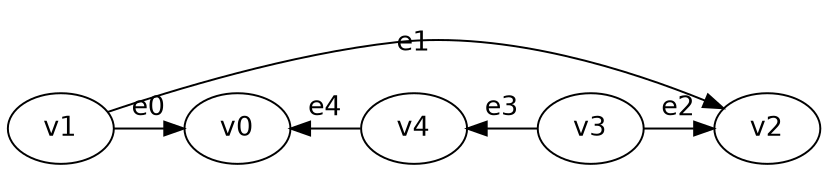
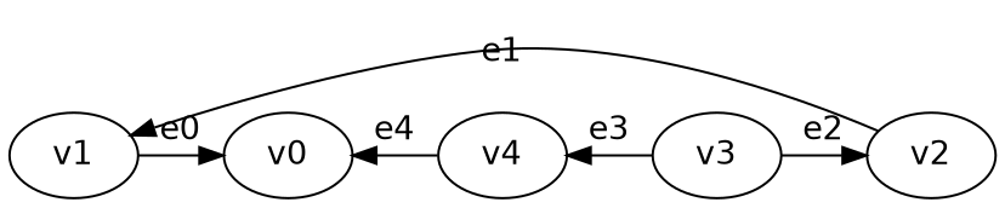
  digraph {
    fontname="DejaVu Sans"
    node [fontname="DejaVu Sans" player=0]
    edge [fontname="DejaVu Sans"]
    v1 [player=1]
    v0
    v2
    v3 [player=1]
    v4
    v1 -> v0 [constraint="time >= 2" label=e0]
-   v1 -> v2 [constraint="time <= 6" label=e1]
+   v2 -> v1 [constraint="time <= 6" label=e1]
    v3 -> v2 [constraint="time = 4" label=e2]
    v3 -> v4 [constraint="time >= 1" label=e3]
    v4 -> v0 [constraint="time <= 8" label=e4]
  }
